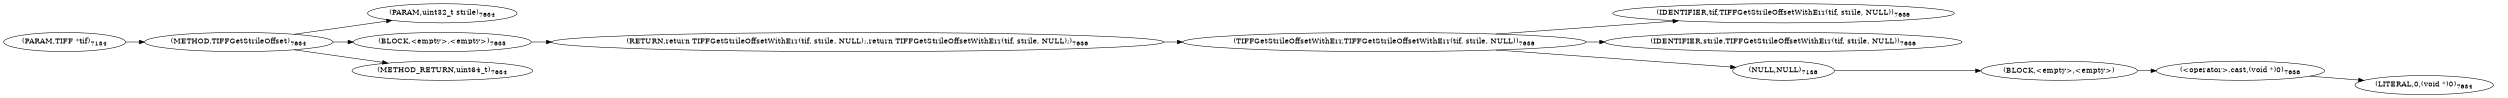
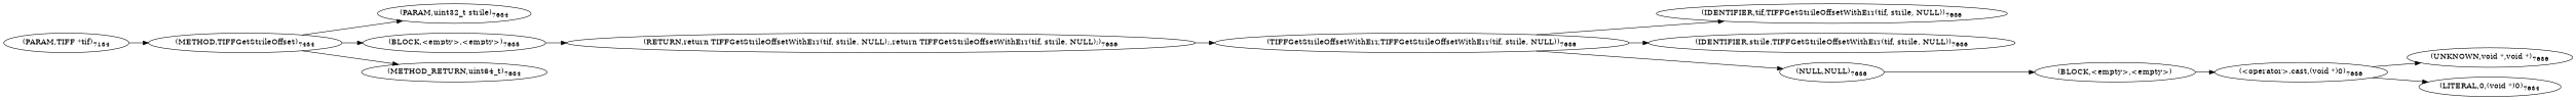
  digraph {
    rankdir=LR
-   n1 [label=<(METHOD,TIFFGetStrileOffset)<SUB>7634</SUB>>]
+   n1 [label=<(METHOD,TIFFGetStrileOffset)<SUB>7434</SUB>>]
    n2 [label=<(PARAM,uint32_t strile)<SUB>7634</SUB>>]
    n3 [label=<(BLOCK,&lt;empty&gt;,&lt;empty&gt;)<SUB>7635</SUB>>]
    n4 [label=<(METHOD_RETURN,uint64_t)<SUB>7634</SUB>>]
    n5 [label=<(PARAM,TIFF *tif)<SUB>7134</SUB>>]
    n6 [label=<(RETURN,return TIFFGetStrileOffsetWithErr(tif, strile, NULL);,return TIFFGetStrileOffsetWithErr(tif, strile, NULL);)<SUB>7636</SUB>>]
    n7 [label=<(TIFFGetStrileOffsetWithErr,TIFFGetStrileOffsetWithErr(tif, strile, NULL))<SUB>7636</SUB>>]
    n8 [label=<(IDENTIFIER,tif,TIFFGetStrileOffsetWithErr(tif, strile, NULL))<SUB>7636</SUB>>]
    n9 [label=<(IDENTIFIER,strile,TIFFGetStrileOffsetWithErr(tif, strile, NULL))<SUB>7636</SUB>>]
-   n10 [label=<(NULL,NULL)<SUB>7136</SUB>>]
+   n10 [label=<(NULL,NULL)<SUB>7636</SUB>>]
    n11 [label=<(BLOCK,&lt;empty&gt;,&lt;empty&gt;)>]
    n12 [label=<(&lt;operator&gt;.cast,(void *)0)<SUB>7636</SUB>>]
+   n13 [label=<(UNKNOWN,void *,void *)<SUB>7636</SUB>>]
    n14 [label=<(LITERAL,0,(void *)0)<SUB>7634</SUB>>]
    n1 -> n2
    n1 -> n3
    n1 -> n4
    n3 -> n6
    n5 -> n1
    n6 -> n7
    n7 -> n8
    n7 -> n9
    n7 -> n10
    n10 -> n11
    n11 -> n12
+   n12 -> n13
    n12 -> n14
  }
